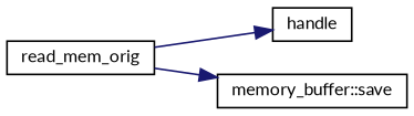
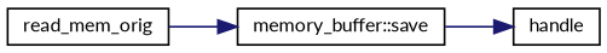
  digraph {
    fontname=Lato
    rankdir=LR
    node [color=black fillcolor=white fontname=Lato fontsize=10 shape=record style=filled]
    edge [color=midnightblue fontname=Lato fontsize=10 labelfontname=Helvetica labelfontsize=10 style=solid]
    n1 [height=0.2 label=read_mem_orig width=0.4]
    n2 [height=0.2 label=handle width=0.4]
    n3 [height=0.2 label="memory_buffer::save" width=0.4]
-   n1 -> n2
+   n3 -> n2
    n1 -> n3
  }
